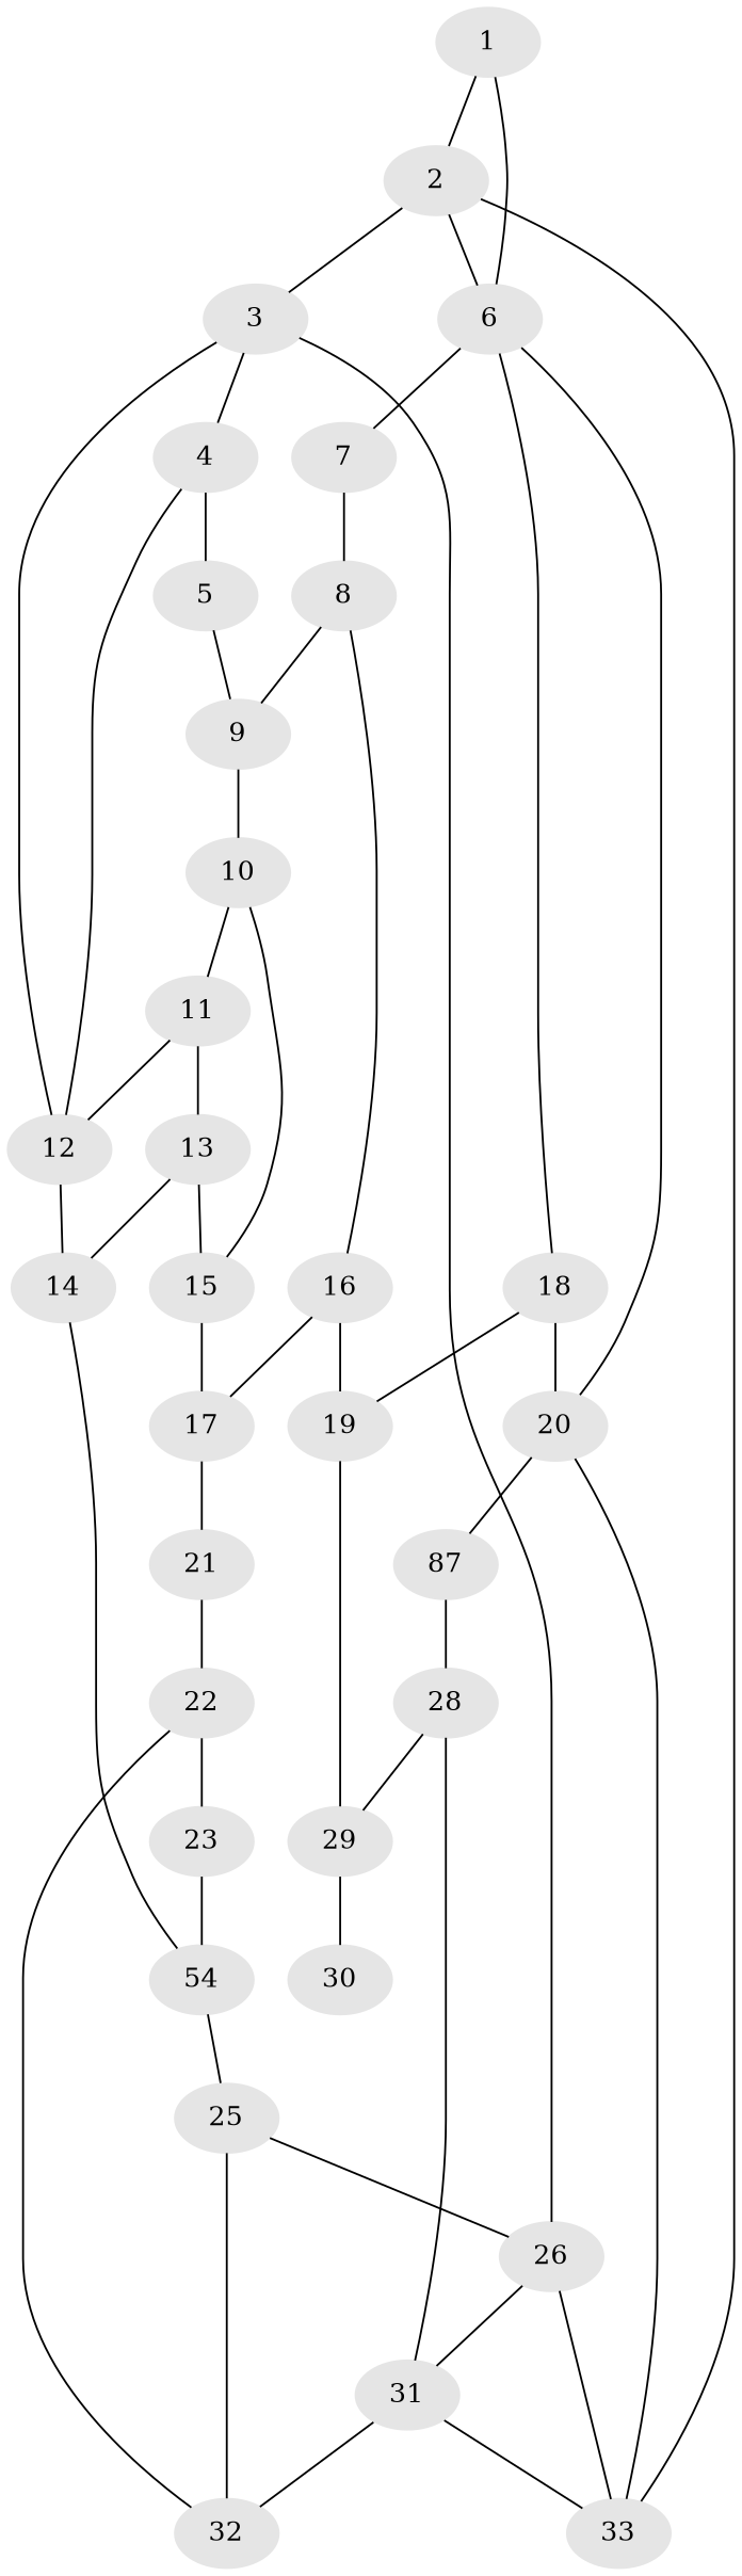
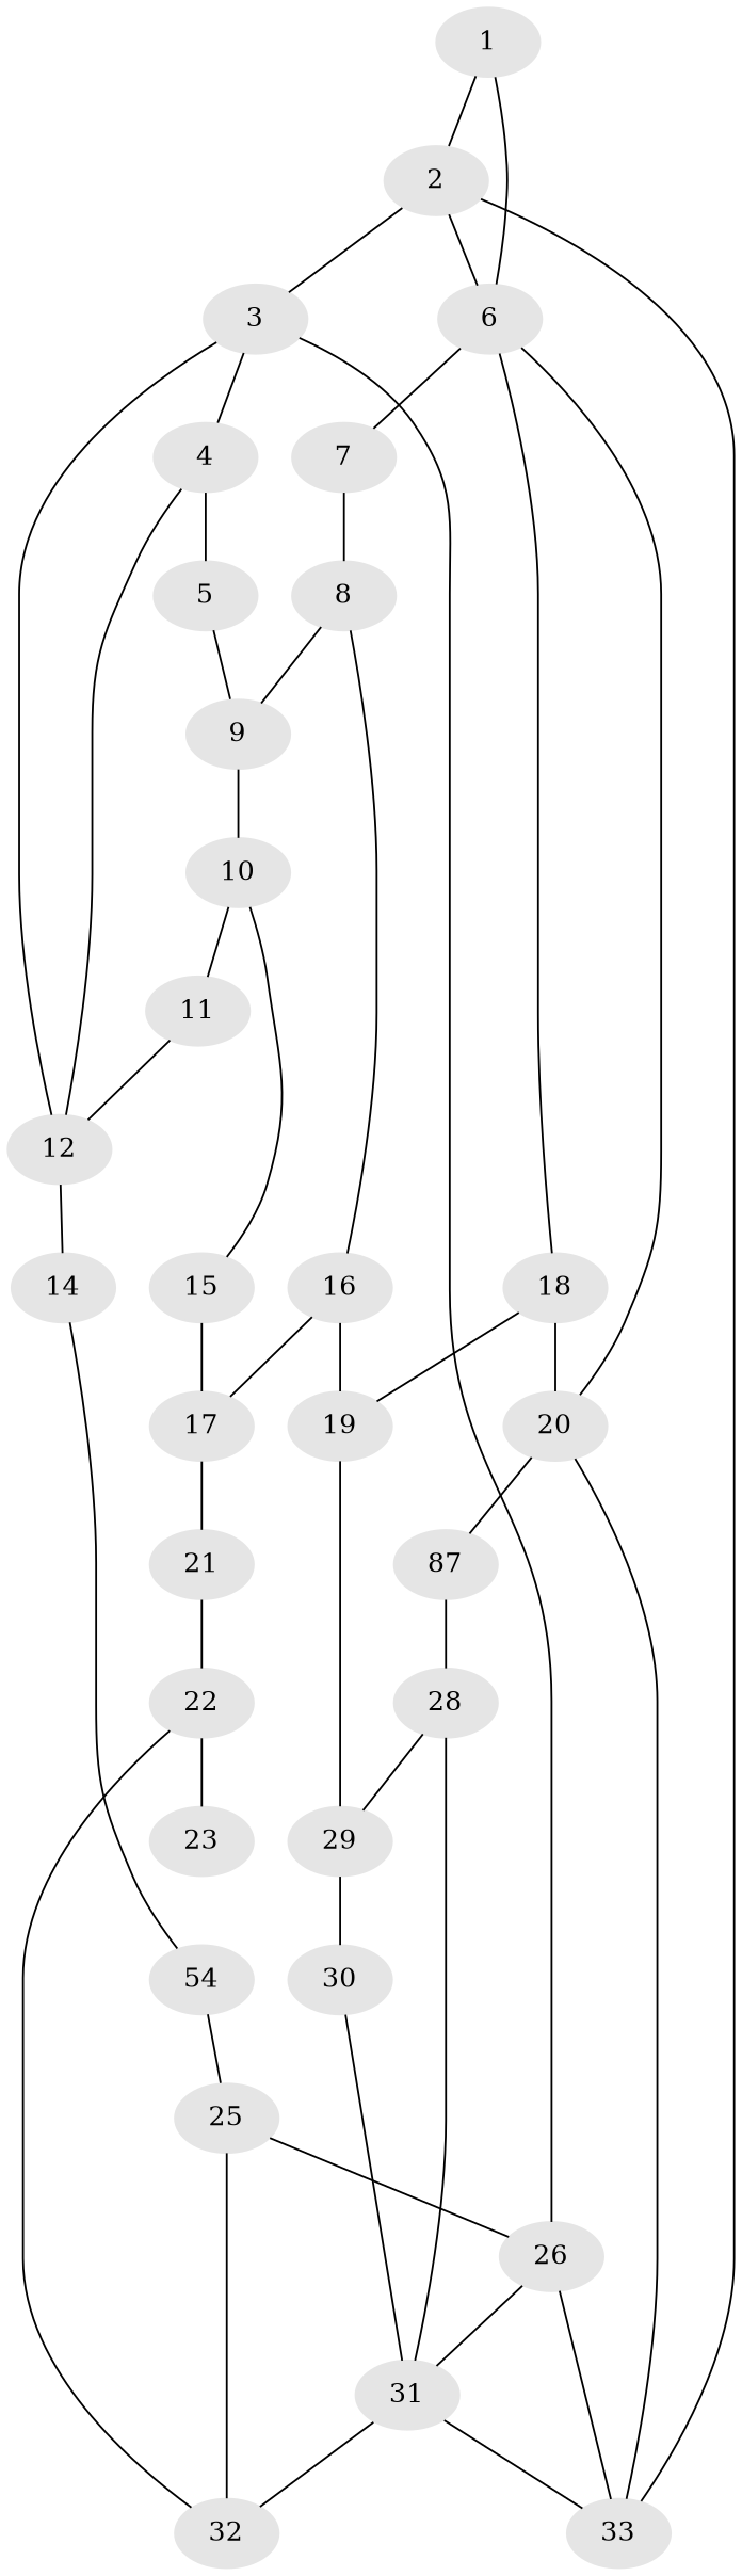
  graph {
    node [color=gray90 style=filled]
    edge [weight=1.0]
    1
    2
    6
    3
    33
    7
    18
    20
    4
    12
    26
    5
    14
    31
    9
    10
    8
    19
    n19 [label=87]
    16
    17
    11
    15
-   13
    n25 [label=54]
    25
    21
    29
    22
    30
    28
    23
    32
    1 -- 2
    1 -- 6
    2 -- 6
    2 -- 3
    2 -- 33
    6 -- 7 [weight=2.0]
    6 -- 18
    6 -- 20
    3 -- 4
    3 -- 12
    3 -- 26
    7 -- 8
    18 -- 20 [weight=2.0]
    18 -- 19 [weight=2.0]
    20 -- 33
    20 -- n19 [weight=2.0]
    4 -- 12
    4 -- 5
    12 -- 14
    26 -- 33
    26 -- 31
    5 -- 9
    14 -- n25
    31 -- 33
    31 -- 32 [weight=2.0]
    9 -- 10
    10 -- 11
    10 -- 15
    8 -- 9
    8 -- 16
    19 -- 29 [weight=2.0]
    n19 -- 28
    16 -- 19 [weight=2.0]
    16 -- 17 [weight=2.0]
    17 -- 21 [weight=2.0]
    11 -- 12
-   11 -- 13
    15 -- 17 [weight=2.0]
-   13 -- 14
-   13 -- 15 [weight=2.0]
    n25 -- 25
    25 -- 26
    25 -- 32
    21 -- 22 [weight=2.0]
    29 -- 30 [weight=2.0]
    22 -- 23 [weight=2.0]
    22 -- 32 [weight=2.0]
+   30 -- 31
    28 -- 31
    28 -- 29
-   23 -- n25
  }
